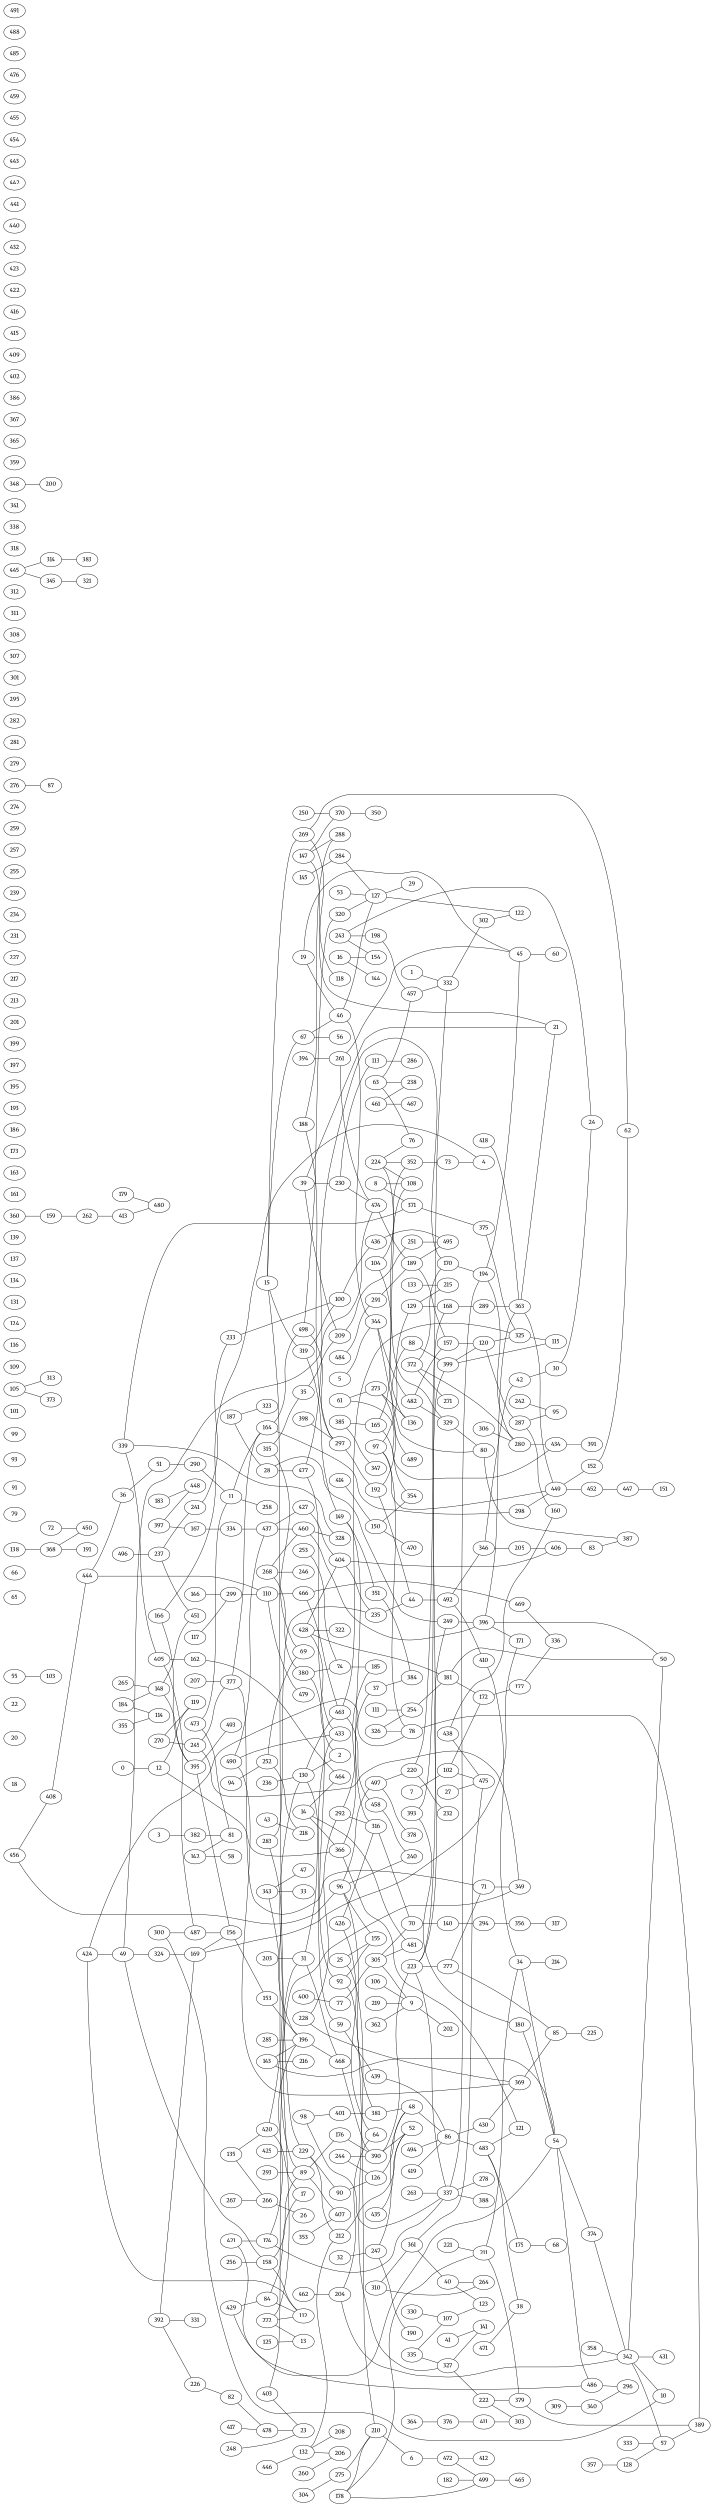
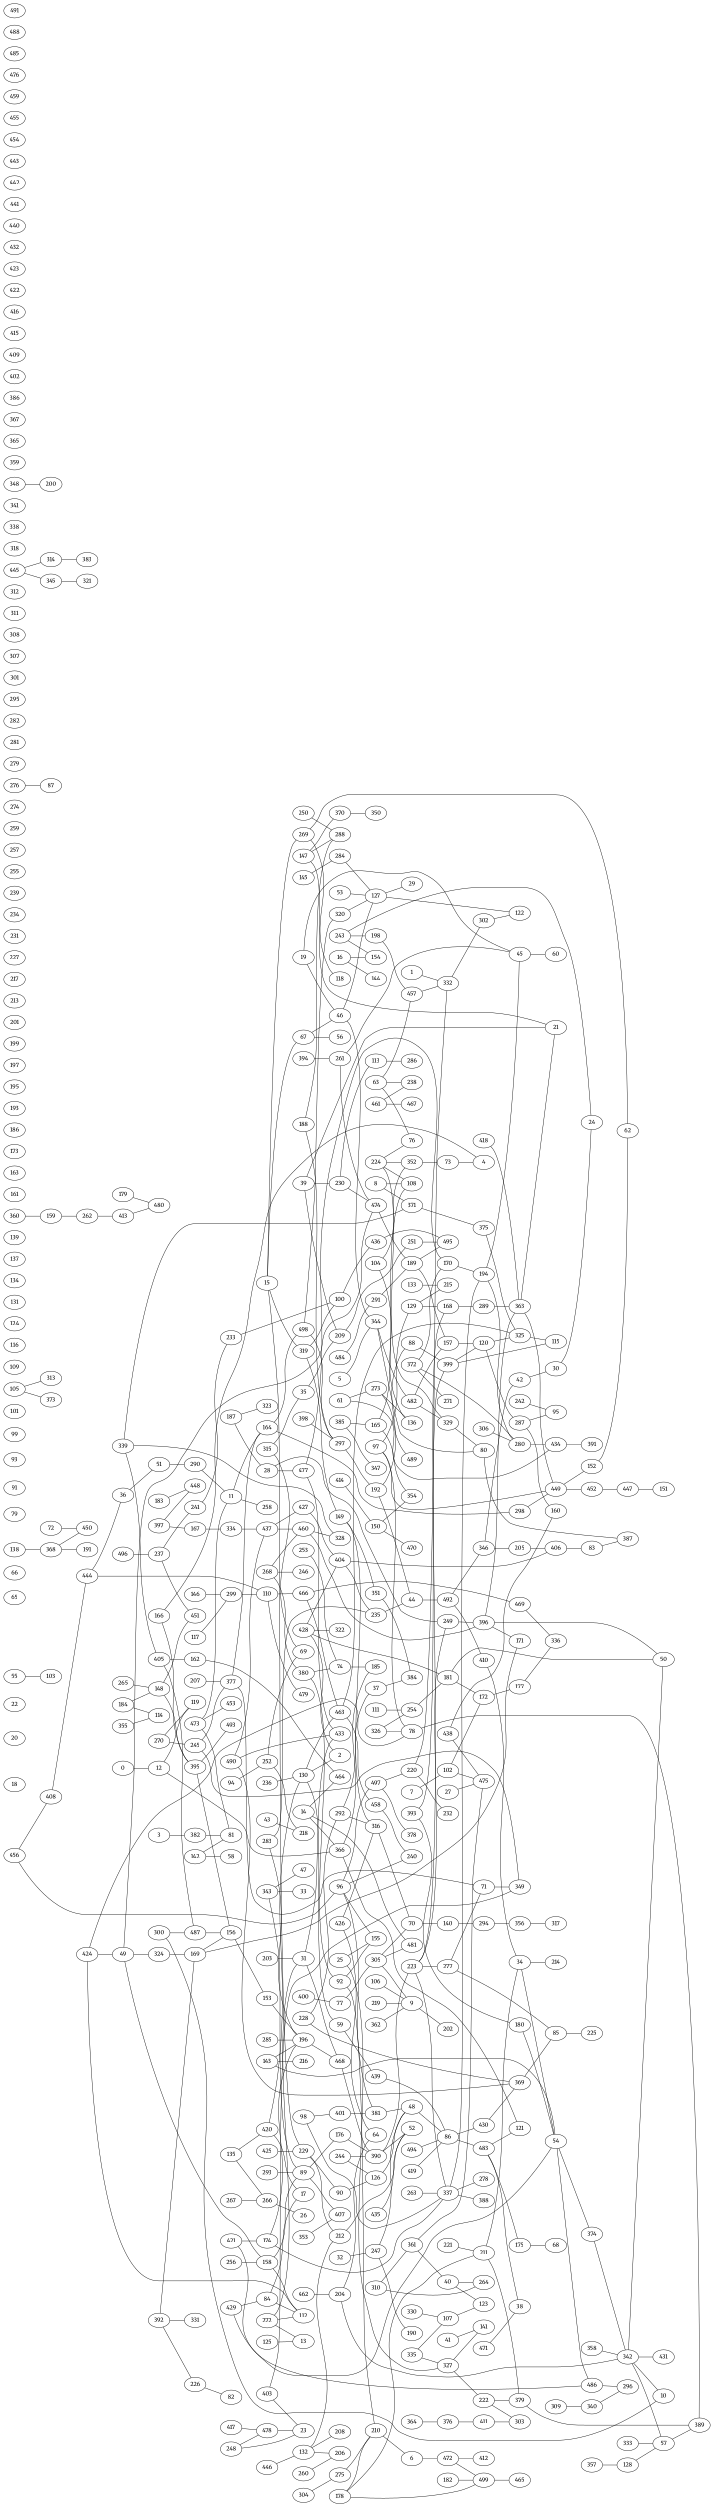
  graph {
    fontname=Merriweather
    rankdir=LR
    node [fontname=Merriweather]
    edge [fontname=Merriweather]
    0
    12
    119
    366
    1
    332
    302
    3
    382
    81
    5
    344
    482
    6
    472
    499
    412
    7
    102
    475
    172
    8
    108
    371
    375
    9
    202
    11
    164
    258
    298
    498
    185
    121
    14
    464
    481
    15
    67
    229
    269
    319
    46
    56
    90
    212
    62
    118
    100
    149
    16
    144
    154
    18
    19
    45
    60
    127
    20
    22
    25
    155
    327
    141
    222
    27
    28
    249
    477
    396
    433
    170
    30
    24
    31
    468
    390
    32
    247
    48
    190
    34
    54
    214
    374
    486
    35
    209
    251
    36
    51
    290
    37
    384
    39
    21
    230
    474
    113
    40
    123
    264
    41
    42
    43
    218
    44
    492
    346
    410
    29
    122
    86
    430
    483
    49
    158
    324
    112
    89
    169
    189
    53
    342
    296
    55
    103
    57
    389
    59
    439
    61
    273
    434
    136
    489
    391
    63
    76
    238
    457
    65
    66
    70
    140
    294
    71
    349
    245
    72
    450
    73
    4
    74
    77
    305
    78
    79
    80
    387
    82
    478
    23
    83
    84
    17
    85
    225
    369
    175
    38
    88
    399
    120
    115
    176
    407
    126
    91
    92
    210
    93
    94
    252
    69
    96
    240
    381
    497
    220
    378
    97
    129
    449
    168
    215
    152
    452
    98
    337
    401
    194
    278
    388
    99
    436
    495
    101
    177
    104
    352
    105
    313
    373
    106
    107
    109
    110
    466
    479
    463
    469
    111
    254
    181
    286
    116
    117
    299
    287
    325
    95
    160
    124
    125
    13
    128
    289
    130
    2
    458
    131
    132
    206
    208
    52
    133
    134
    135
    266
    420
    26
    137
    138
    368
    191
    139
    356
    142
    58
    143
    196
    216
    145
    284
    146
    147
    288
    370
    350
    148
    395
    451
    156
    493
    316
    351
    150
    354
    470
    153
    157
    159
    262
    413
    161
    162
    163
    297
    320
    165
    166
    167
    334
    437
    363
    171
    280
    336
    173
    174
    68
    223
    178
    211
    379
    465
    179
    480
    180
    50
    182
    183
    448
    184
    114
    186
    187
    323
    188
    192
    193
    195
    197
    198
    199
    201
    203
    204
    64
    10
    431
    205
    406
    207
    377
    213
    217
    219
    232
    221
    303
    277
    224
    329
    226
    227
    228
    292
    231
    233
    234
    235
    236
    237
    241
    239
    242
    243
    244
    248
    250
    253
    255
    256
    257
    259
    260
    261
    263
    265
    267
    268
    246
    380
    460
    328
    270
    272
    274
    275
    276
    87
    279
    281
    282
    283
    285
    291
    293
    317
    295
    300
    487
    301
    304
    306
    307
    308
    309
    340
    310
    361
    311
    312
    314
    383
    315
    318
    326
    330
    333
    427
    335
    338
    339
    405
    341
    343
    33
    47
    345
    321
    348
    200
    353
    355
    357
    358
    359
    360
    362
    364
    376
    411
    365
    367
    372
    271
    385
    347
    386
    392
    331
    393
    394
    397
    398
    400
    402
    403
    404
    408
    444
    409
    414
    415
    416
    417
    418
    419
    421
    422
    423
    424
    425
    426
    428
    322
    429
    432
    435
    438
    440
    441
    442
    443
    445
    446
    447
    151
    454
    455
    456
    459
    461
    467
    462
    471
    473
+   453
    476
    484
    485
    488
    490
    491
    494
    496
    0 -- 12
    12 -- 119
    12 -- 366
    366 -- 185
    366 -- 121
    1 -- 332
    332 -- 302
    302 -- 122
    3 -- 382
    382 -- 81
    5 -- 344
    344 -- 482
    482 -- 157
    482 -- 329
    6 -- 472
    472 -- 499
    472 -- 412
    499 -- 465
    7 -- 102
    102 -- 475
    102 -- 172
    172 -- 177
    8 -- 108
    8 -- 371
    371 -- 375
    375 -- 325
    9 -- 202
    11 -- 164
    11 -- 258
    164 -- 298
    164 -- 498
    298 -- 449
    498 -- 297
    498 -- 320
    14 -- 366
    14 -- 464
    14 -- 481
    15 -- 67
    15 -- 229
    15 -- 269
    15 -- 319
    67 -- 46
    67 -- 56
    229 -- 90
    229 -- 212
    269 -- 62
    269 -- 118
    319 -- 100
    319 -- 149
    46 -- 344
    46 -- 127
    90 -- 126
    212 -- 52
    100 -- 436
    149 -- 316
    149 -- 351
    16 -- 144
    16 -- 154
    19 -- 46
    19 -- 45
    45 -- 60
    127 -- 29
    127 -- 122
    25 -- 155
    25 -- 327
    327 -- 141
    327 -- 222
    222 -- 379
    222 -- 303
    27 -- 475
    28 -- 249
    28 -- 477
    249 -- 396
    477 -- 433
    477 -- 170
    396 -- 363
    396 -- 171
    396 -- 50
    170 -- 194
    30 -- 24
    31 -- 433
    31 -- 468
    468 -- 390
    390 -- 52
    390 -- 223
    32 -- 247
    247 -- 48
    247 -- 190
    48 -- 86
    34 -- 54
    34 -- 214
    54 -- 374
    54 -- 486
    374 -- 342
    486 -- 296
    35 -- 209
    209 -- 251
    251 -- 495
    36 -- 51
    51 -- 290
    290 -- 11
    37 -- 384
    39 -- 209
    39 -- 21
    39 -- 230
    230 -- 474
    230 -- 113
    474 -- 189
    113 -- 286
    40 -- 123
    40 -- 264
    41 -- 141
    42 -- 30
    43 -- 218
    44 -- 492
    492 -- 346
    492 -- 410
    346 -- 42
    346 -- 205
    410 -- 34
    86 -- 430
    86 -- 483
    430 -- 369
    483 -- 121
    483 -- 175
    483 -- 38
    49 -- 474
    49 -- 158
    49 -- 324
    158 -- 112
    158 -- 89
    324 -- 169
    89 -- 176
    89 -- 407
    169 -- 156
    169 -- 171
    189 -- 495
    189 -- 157
    53 -- 127
    342 -- 57
    342 -- 50
    342 -- 10
    342 -- 431
    55 -- 103
    57 -- 389
    59 -- 439
    439 -- 86
    61 -- 273
    61 -- 434
    273 -- 136
    273 -- 489
    434 -- 391
    63 -- 76
    63 -- 238
    63 -- 457
    457 -- 332
    70 -- 140
    140 -- 294
    294 -- 356
    71 -- 349
    349 -- 245
    245 -- 377
    72 -- 450
    73 -- 4
    74 -- 185
    77 -- 305
    305 -- 9
    305 -- 481
    305 -- 70
    78 -- 389
    80 -- 344
    80 -- 387
-   82 -- 478
+   248 -- 478
    478 -- 23
    83 -- 387
    84 -- 112
    84 -- 17
    85 -- 225
    369 -- 85
    175 -- 68
    88 -- 399
    399 -- 120
    399 -- 115
    120 -- 287
    120 -- 325
    176 -- 390
    126 -- 48
    92 -- 155
    92 -- 210
    210 -- 6
    94 -- 252
    252 -- 218
    252 -- 69
    96 -- 155
    96 -- 240
    96 -- 381
    96 -- 497
    381 -- 48
    497 -- 220
    497 -- 378
    220 -- 332
    220 -- 232
    97 -- 78
    97 -- 129
    97 -- 449
    129 -- 168
    129 -- 215
    449 -- 152
    449 -- 452
    168 -- 289
    152 -- 62
    452 -- 447
    98 -- 337
    98 -- 401
    337 -- 194
    337 -- 278
    337 -- 388
    401 -- 381
    194 -- 45
    194 -- 280
    436 -- 495
    177 -- 336
    104 -- 136
    104 -- 352
    352 -- 73
    105 -- 313
    105 -- 373
    106 -- 9
    107 -- 123
    110 -- 466
    110 -- 479
    466 -- 463
    466 -- 469
    463 -- 325
    463 -- 458
    469 -- 336
    111 -- 254
    254 -- 181
    181 -- 172
    181 -- 50
    117 -- 299
    299 -- 110
    287 -- 95
    287 -- 160
    325 -- 115
    125 -- 13
    128 -- 57
    289 -- 363
    130 -- 59
    130 -- 463
    130 -- 2
    458 -- 240
    132 -- 212
    132 -- 206
    132 -- 208
    133 -- 215
    135 -- 266
    135 -- 420
    266 -- 26
    420 -- 17
    420 -- 130
    138 -- 368
    368 -- 450
    368 -- 191
    356 -- 317
    142 -- 81
    142 -- 58
    143 -- 54
    143 -- 196
    143 -- 216
    196 -- 468
    145 -- 284
    284 -- 127
    146 -- 299
    147 -- 21
    147 -- 288
    147 -- 370
    370 -- 350
    148 -- 395
    148 -- 451
    395 -- 156
    395 -- 493
    156 -- 153
    316 -- 70
    351 -- 384
    150 -- 354
    150 -- 470
    153 -- 196
    157 -- 120
    159 -- 262
    262 -- 413
    413 -- 480
    162 -- 464
    297 -- 192
    320 -- 127
    165 -- 108
    165 -- 354
    166 -- 4
    166 -- 395
    167 -- 334
    334 -- 437
    437 -- 460
    437 -- 427
    363 -- 21
    363 -- 449
    280 -- 434
    174 -- 337
    174 -- 196
    223 -- 249
    223 -- 168
    223 -- 337
    223 -- 277
    178 -- 499
    178 -- 210
    178 -- 211
    211 -- 34
    211 -- 379
    379 -- 389
    179 -- 480
    180 -- 54
    182 -- 499
    183 -- 448
    184 -- 148
    184 -- 114
    187 -- 28
    187 -- 323
    188 -- 288
    188 -- 297
    192 -- 44
    192 -- 88
    198 -- 457
    203 -- 31
    204 -- 342
    204 -- 64
    205 -- 406
    406 -- 83
    207 -- 377
    377 -- 164
    377 -- 71
    219 -- 9
    221 -- 211
    277 -- 71
    277 -- 85
    224 -- 108
    224 -- 76
    224 -- 352
    224 -- 329
    329 -- 80
    226 -- 82
    228 -- 369
    228 -- 292
    292 -- 37
    292 -- 316
    233 -- 100
    235 -- 44
    236 -- 130
    237 -- 451
    237 -- 241
    241 -- 233
    242 -- 95
    243 -- 154
    243 -- 24
    243 -- 198
    244 -- 390
    244 -- 126
    248 -- 23
-   250 -- 370
+   250 -- 288
    253 -- 74
    256 -- 158
    260 -- 206
    261 -- 45
    261 -- 474
    263 -- 337
    265 -- 148
    267 -- 266
    268 -- 246
    268 -- 380
    268 -- 460
    380 -- 74
    380 -- 92
    460 -- 396
    460 -- 328
    270 -- 119
    270 -- 245
    272 -- 31
    272 -- 112
    272 -- 13
    275 -- 210
    276 -- 87
    283 -- 196
    283 -- 235
    285 -- 196
    291 -- 189
    293 -- 89
    300 -- 10
    300 -- 487
    487 -- 156
    304 -- 275
    306 -- 280
    309 -- 340
    340 -- 296
    310 -- 264
    310 -- 361
    361 -- 475
    361 -- 40
    314 -- 383
    315 -- 35
    315 -- 69
    326 -- 78
    326 -- 254
    330 -- 107
    333 -- 57
    427 -- 404
    335 -- 327
    335 -- 107
    339 -- 371
    339 -- 328
    339 -- 405
    405 -- 162
    405 -- 487
    343 -- 89
    343 -- 33
    343 -- 47
    345 -- 321
    348 -- 200
    353 -- 407
    355 -- 114
    357 -- 128
    358 -- 342
    360 -- 159
    362 -- 9
    364 -- 376
    376 -- 411
    411 -- 303
    372 -- 170
    372 -- 280
    372 -- 271
    385 -- 165
    385 -- 347
    392 -- 169
    392 -- 226
    392 -- 331
    393 -- 399
    393 -- 180
    394 -- 261
    397 -- 167
    397 -- 448
    398 -- 297
    400 -- 77
    403 -- 349
    403 -- 23
    404 -- 406
    404 -- 235
    408 -- 444
    444 -- 36
    444 -- 110
    414 -- 150
    417 -- 478
    418 -- 363
    419 -- 86
    421 -- 486
    421 -- 174
    424 -- 49
    424 -- 112
    424 -- 78
    425 -- 229
    426 -- 316
    426 -- 64
    428 -- 181
    428 -- 2
    428 -- 404
    428 -- 322
    429 -- 54
    429 -- 84
    435 -- 52
    438 -- 475
    438 -- 160
    445 -- 314
    445 -- 345
    446 -- 132
    447 -- 151
    456 -- 96
    456 -- 408
    461 -- 238
    461 -- 467
    462 -- 204
    471 -- 38
    473 -- 81
    473 -- 11
+   473 -- 453
    484 -- 291
    490 -- 433
    490 -- 369
    490 -- 437
    494 -- 86
    496 -- 237
  }
